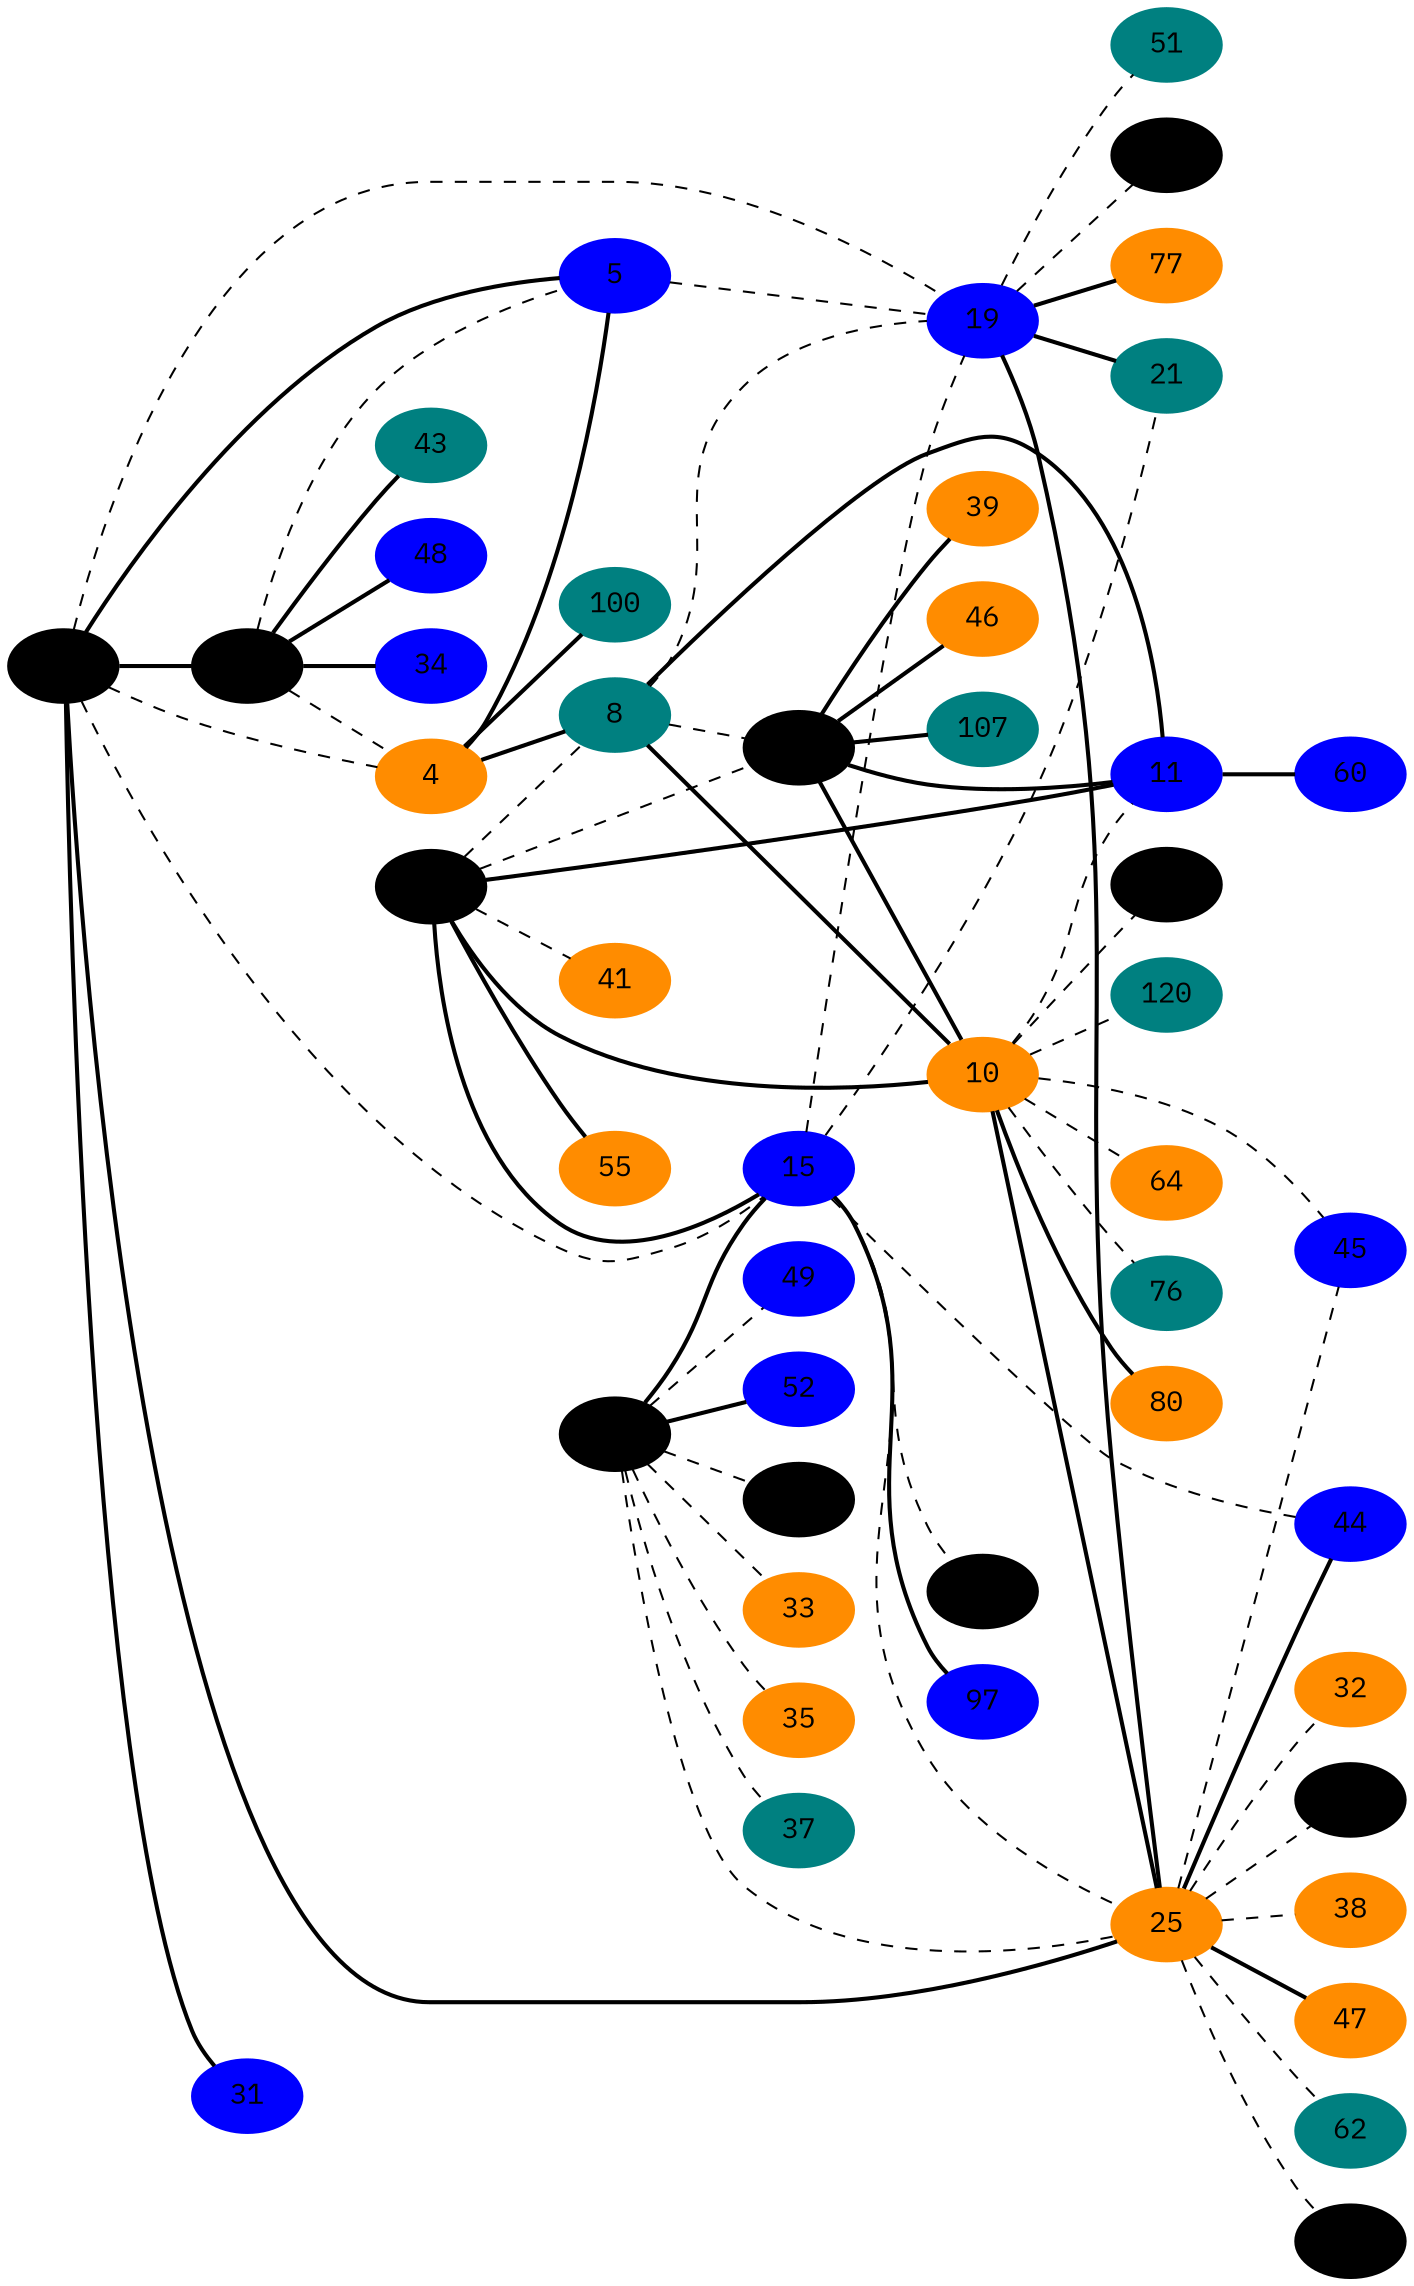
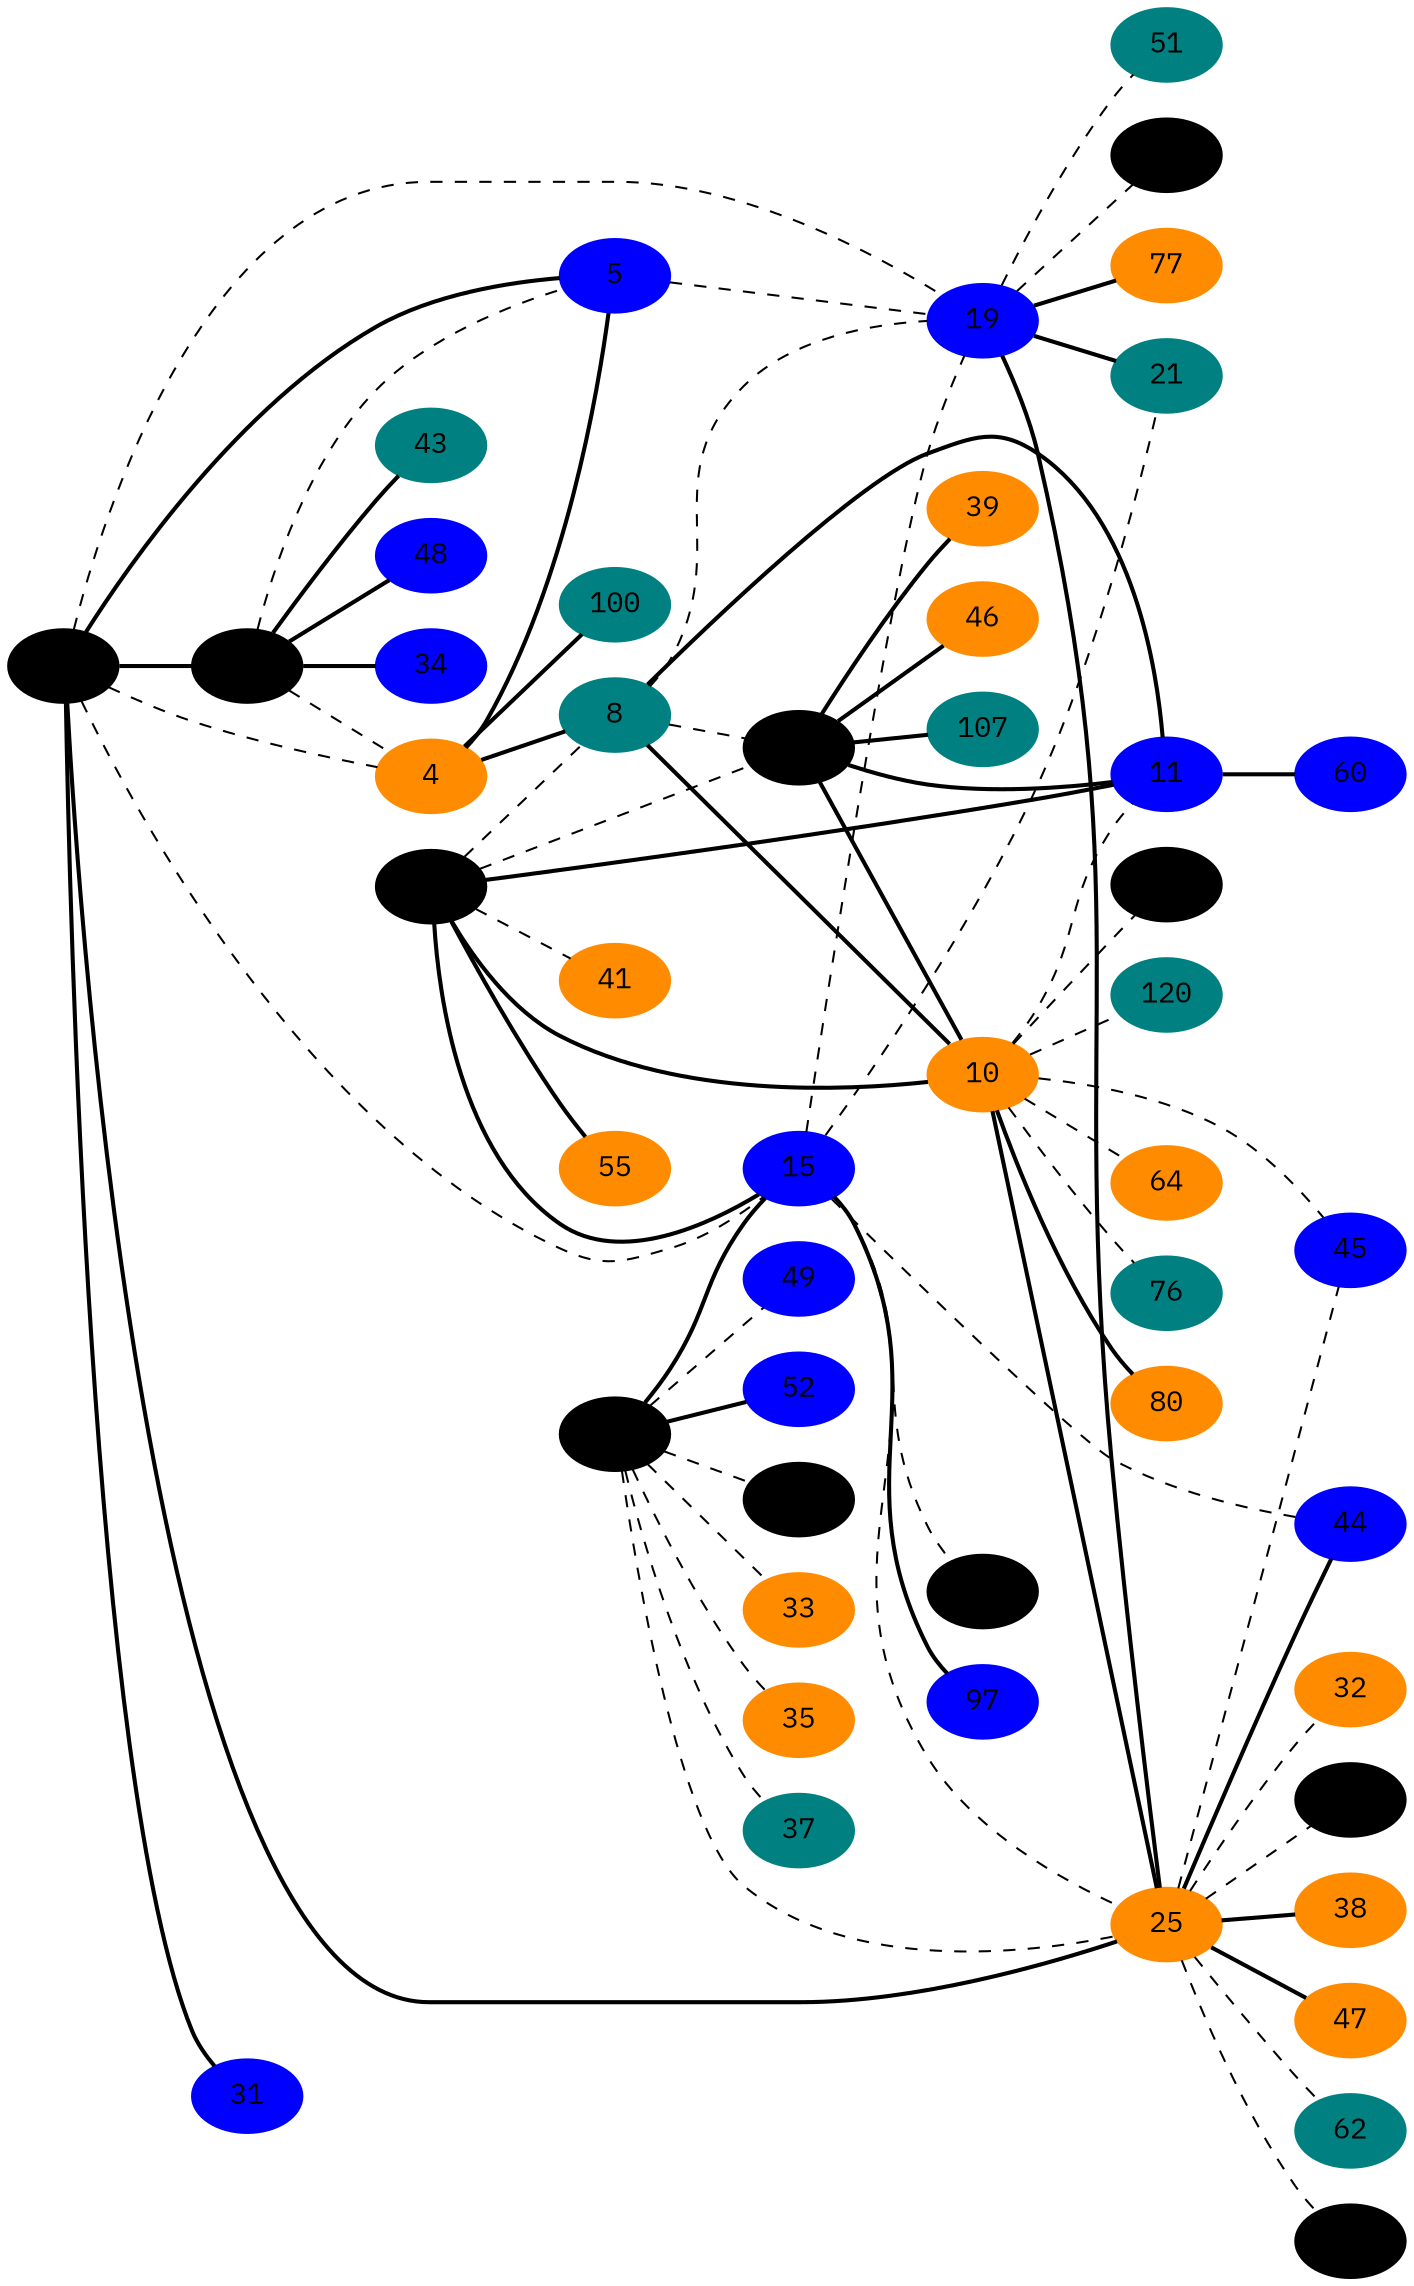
  graph {
    fontname="IBM Plex Mono"
    rankdir=LR
    node [color=darkorange fontname="IBM Plex Mono" style=filled]
    edge [fontname="IBM Plex Mono" style=dashed]
    1 [color=black super="+2+92+101+123+66"]
    3 [color=black]
    4 [super="+74"]
    5 [color=blue]
    15 [color=blue super="+22+17+58"]
    19 [color=blue super="+63+20"]
    25 [super="+86+30+26"]
    31 [color=blue super="+71+119+78"]
    34 [color=blue super="+88+53"]
    43 [color=teal]
    48 [color=blue super="+124"]
    8 [color=teal super="+67"]
    100 [color=teal]
    21 [color=teal]
    44 [color=blue]
    69 [color=black]
    97 [color=blue]
    51 [color=teal]
    54 [color=black super="+59"]
    77
    45 [color=blue super="+70"]
    32
    36 [color=black]
    38
    47
    62 [color=teal]
    81 [color=black]
    9 [color=black]
    10 [super="+68"]
    11 [color=blue]
    7 [color=black super="+12+99"]
    41 [super="+61"]
    55
    39
    46 [super="+90+91+83"]
    107 [color=teal]
    64
    76 [color=teal]
    80
    114 [color=black super="+125"]
    120 [color=teal]
    60 [color=blue]
    13 [color=black super="+57+16+29+14"]
    33
    35
    37 [color=teal super="+65"]
    49 [color=blue]
    52 [color=blue]
    94 [color=black]
    1 -- 3 [style=bold weight=3]
    1 -- 4 [weight=3]
    1 -- 5 [style=bold weight=3]
    1 -- 15
    1 -- 19
    1 -- 25 [style=bold]
    1 -- 31 [style=bold]
    3 -- 4
    3 -- 5
    3 -- 34 [style=bold]
    3 -- 43 [style=bold]
    3 -- 48 [style=bold]
    4 -- 5 [style=bold]
    4 -- 8 [style=bold]
    4 -- 100 [style=bold]
    5 -- 19
    15 -- 19 [weight=4]
    15 -- 25
    15 -- 21
    15 -- 44
    15 -- 69
    15 -- 97 [style=bold]
    19 -- 25 [style=bold]
    19 -- 21 [style=bold weight=4]
    19 -- 51
    19 -- 54
    19 -- 77 [style=bold]
    25 -- 44 [style=bold]
    25 -- 45
    25 -- 32
    25 -- 36
-   25 -- 38
+   25 -- 38 [style=bold]
    25 -- 47 [style=bold]
    25 -- 62
    25 -- 81
    8 -- 19
    8 -- 9
    8 -- 10 [style=bold]
    8 -- 11 [style=bold]
    9 -- 10 [style=bold]
    9 -- 11 [style=bold]
    9 -- 39 [style=bold]
    9 -- 46 [style=bold]
    9 -- 107 [style=bold]
    10 -- 25 [style=bold]
    10 -- 45
    10 -- 11
    10 -- 64
    10 -- 76
    10 -- 80 [style=bold]
    10 -- 114
    10 -- 120
    11 -- 60 [style=bold]
    7 -- 15 [style=bold]
    7 -- 8 [weight=2]
    7 -- 9 [weight=2]
    7 -- 10 [style=bold weight=2]
    7 -- 11 [style=bold weight=2]
    7 -- 41
    7 -- 55 [style=bold]
    13 -- 15 [style=bold weight=8]
    13 -- 25 [weight=5]
    13 -- 33
    13 -- 35
    13 -- 37
    13 -- 49
    13 -- 52 [style=bold]
    13 -- 94
  }
